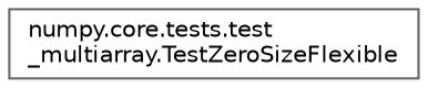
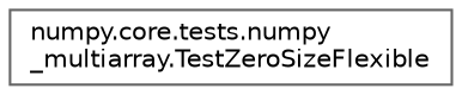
  digraph {
    rankdir=LR
-   n1 [color=grey40 fillcolor=white fontname=Helvetica fontsize=10 height=0.2 label="numpy.core.tests.test\l_multiarray.TestZeroSizeFlexible" shape=box style=filled width=0.4]
+   n1 [color=grey40 fillcolor=white fontname=Helvetica fontsize=10 height=0.2 label="numpy.core.tests.numpy\l_multiarray.TestZeroSizeFlexible" shape=box style=filled width=0.4]
  }
